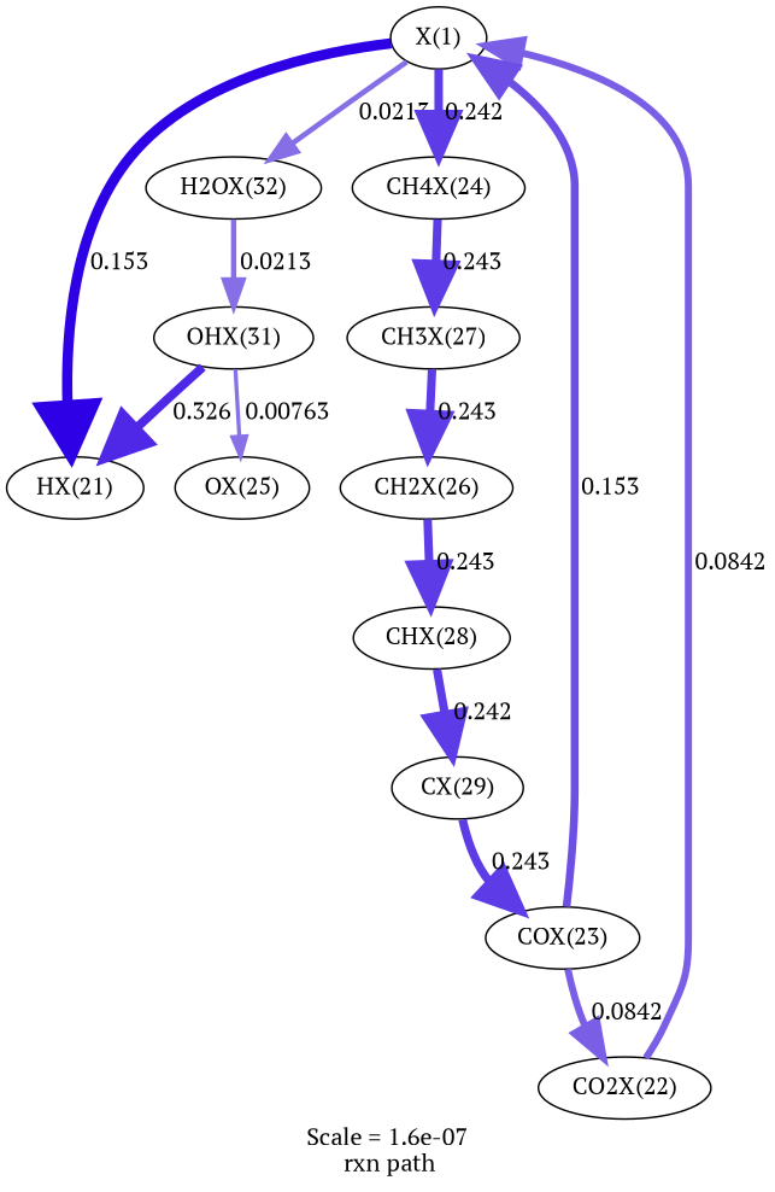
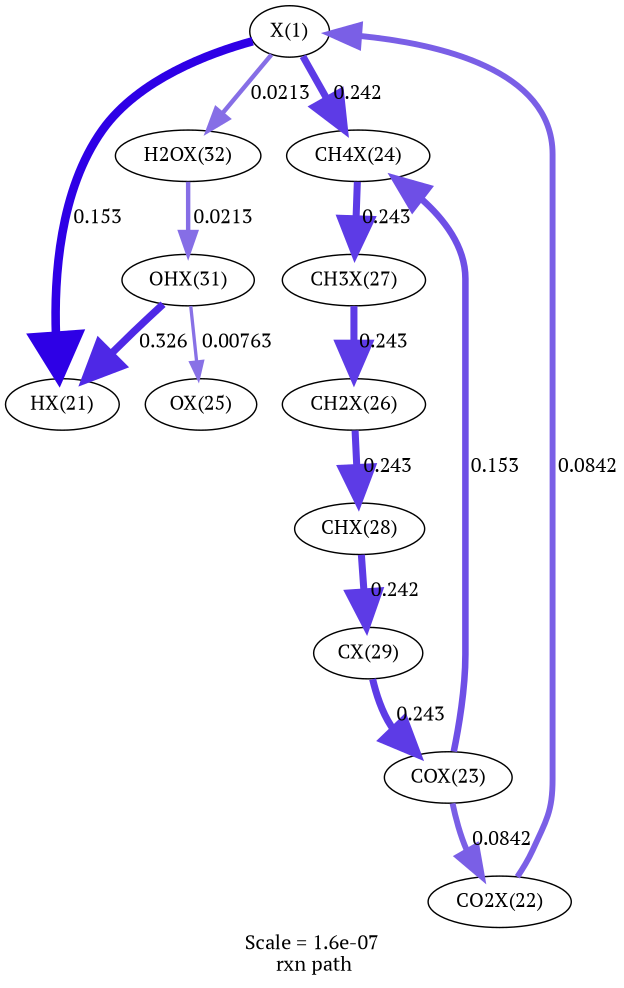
  digraph {
    fontname="PT Serif"
    label="Scale = 1.6e-07\l rxn path"
    node [fontname="PT Serif"]
    edge [arrowsize=2.47 color="0.7, 0.743, 0.9" fontname="PT Serif" penwidth=4.93]
    n1 [label="X(1)"]
    n2 [label="HX(21)"]
    n3 [label="H2OX(32)"]
    n4 [label="CH4X(24)"]
    n5 [label="OHX(31)"]
    n6 [label="CH3X(27)"]
    n7 [label="CO2X(22)"]
    n8 [label="COX(23)"]
    n9 [label="OX(25)"]
    n10 [label="CH2X(26)"]
    n11 [label="CX(29)"]
    n12 [label="CHX(28)"]
    n1 -> n2 [arrowsize=3 color="0.7, 1.5, 0.9" label=" 0.153" penwidth=6]
    n1 -> n3 [arrowsize=1.55 color="0.7, 0.521, 0.9" label=" 0.0213" penwidth=3.1]
    n1 -> n4 [label=" 0.242"]
    n3 -> n5 [arrowsize=1.55 color="0.7, 0.521, 0.9" label=" 0.0213" penwidth=3.09]
    n4 -> n6 [label=" 0.243"]
    n5 -> n2 [arrowsize=2.58 color="0.7, 0.826, 0.9" label=" 0.326" penwidth=5.15]
    n5 -> n9 [arrowsize=1.16 color="0.7, 0.508, 0.9" label=" 0.00763" penwidth=2.32]
    n6 -> n10 [label=" 0.243"]
    n7 -> n1 [arrowsize=2.07 color="0.7, 0.584, 0.9" label=" 0.0842" penwidth=4.13]
-   n8 -> n1 [arrowsize=2.29 color="0.7, 0.653, 0.9" label=" 0.153" penwidth=4.58]
+   n8 -> n4 [arrowsize=2.29 color="0.7, 0.653, 0.9" label=" 0.153" penwidth=4.58]
    n8 -> n7 [arrowsize=2.07 color="0.7, 0.584, 0.9" label=" 0.0842" penwidth=4.13]
    n10 -> n12 [label=" 0.243"]
    n11 -> n8 [label=" 0.243"]
    n12 -> n11 [color="0.7, 0.742, 0.9" label=" 0.242"]
  }
